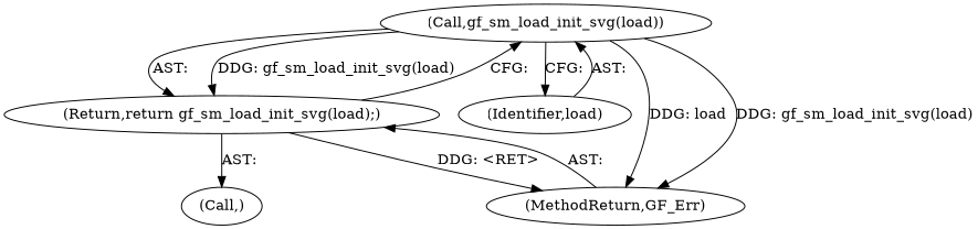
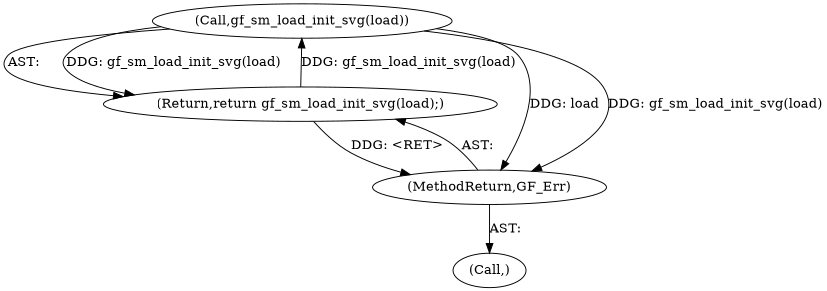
  digraph {
    n1 [label="(Call,gf_sm_load_init_svg(load))"]
    n2 [label="(Return,return gf_sm_load_init_svg(load);)"]
-   n3 [label="(Identifier,load)"]
    n4 [label="(MethodReturn,GF_Err)"]
    n5 [label="(Call,)"]
    n1 -> n2 [label="AST: "]
    n1 -> n2 [label="DDG: gf_sm_load_init_svg(load)"]
-   n1 -> n3 [label="CFG: "]
    n1 -> n4 [label="DDG: load"]
    n1 -> n4 [label="DDG: gf_sm_load_init_svg(load)"]
-   n2 -> n1 [label="CFG: "]
+   n2 -> n1 [label="DDG: gf_sm_load_init_svg(load)"]
    n2 -> n4 [label="DDG: <RET>"]
-   n2 -> n5 [label="AST: "]
-   n3 -> n1 [label="AST: "]
+   n4 -> n5 [label="AST: "]
    n4 -> n2 [label="AST: "]
  }
